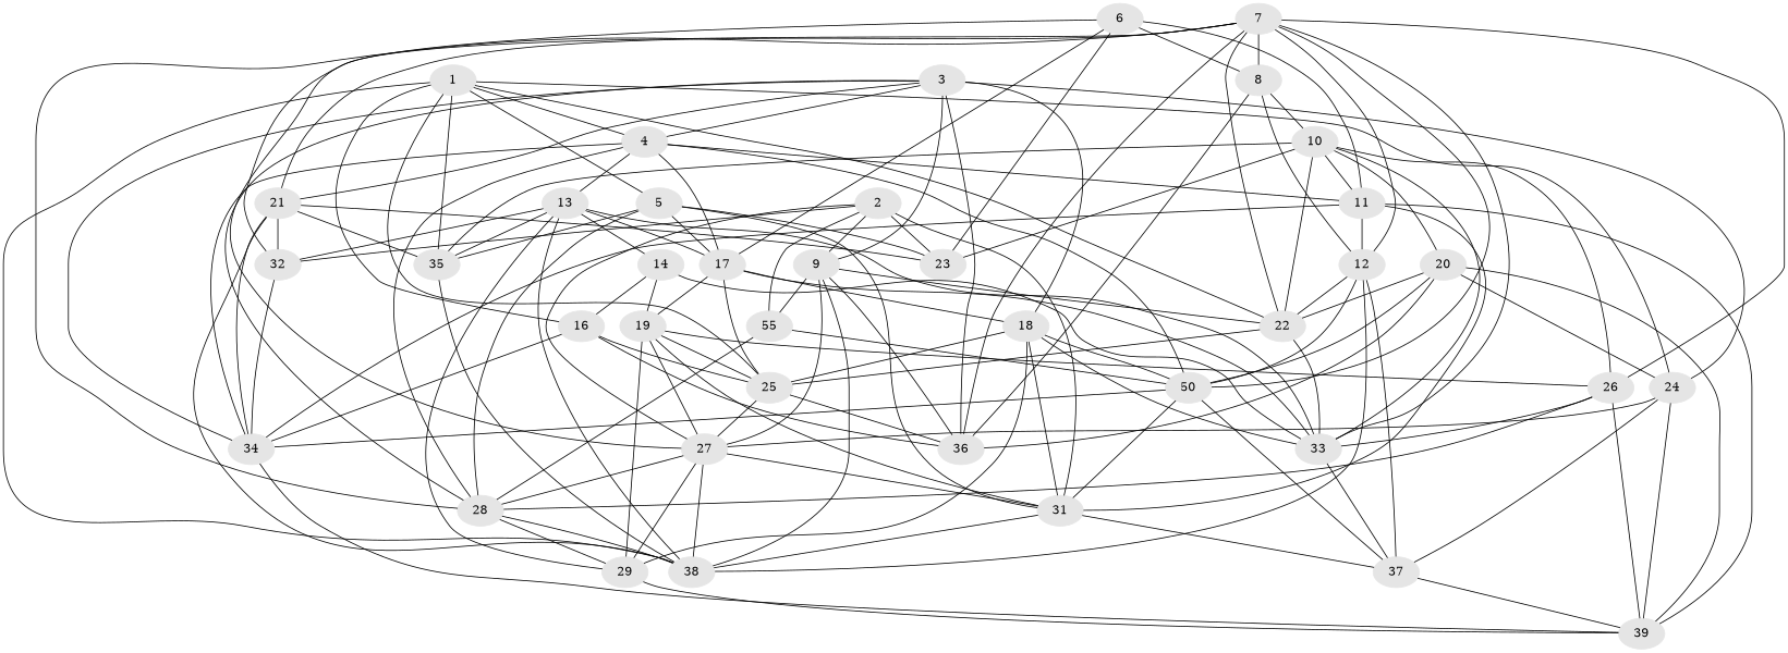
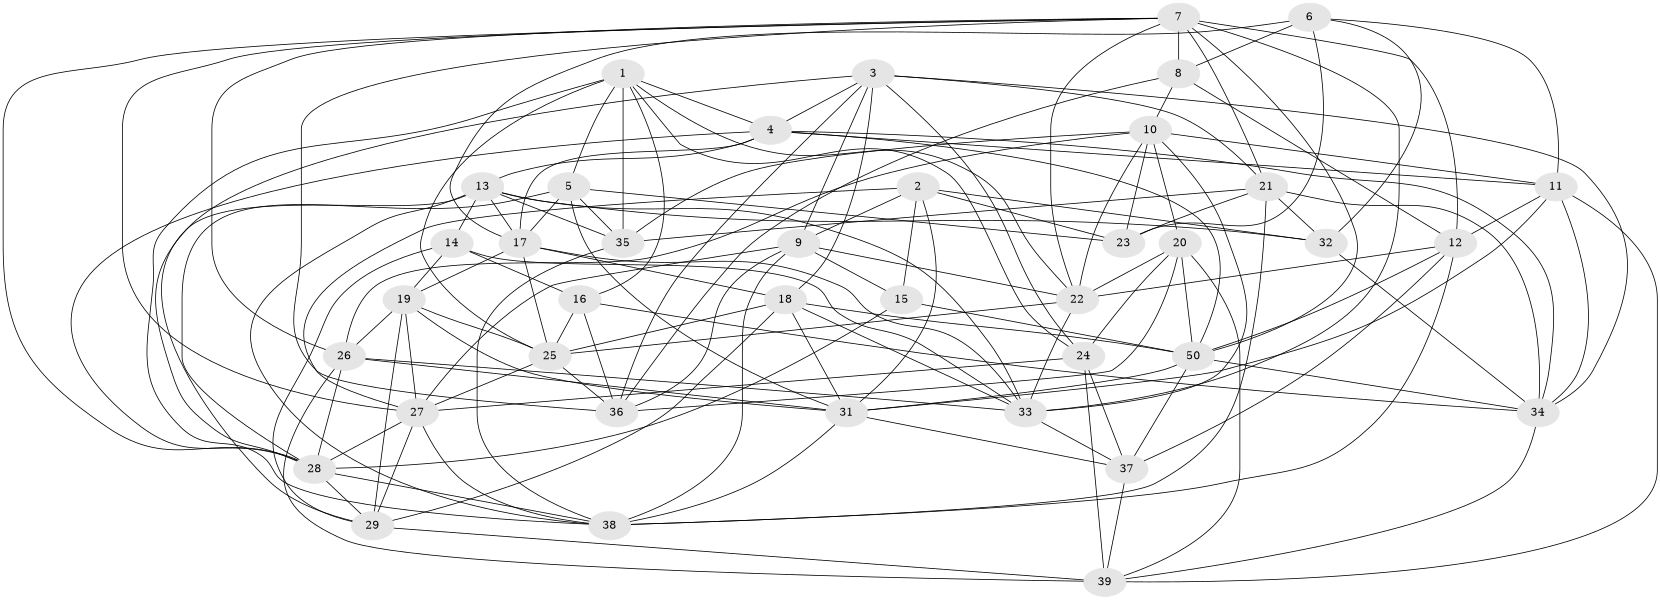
  graph {
    node [color=gray90 style=filled]
    edge [weight=1.0]
    1
    4
    5
    16
    22
    24
    25
    35
    38
    28
    34
    11
    13
    17
    n15 [label=50]
    23
    31
    36
    33
    27
    39
    37
    2
    9
-   15 [label=55]
+   15
    32
    8
    12
    10
    29
    3
    18
    21
    14
    19
    6
    26
    7
    20
    1 -- 4
    1 -- 5
    1 -- 16
    1 -- 22
    1 -- 24
    1 -- 25
    1 -- 35
    1 -- 38
    4 -- 28
    4 -- 34
    4 -- 11
    4 -- 13
    4 -- 17
    4 -- n15
    5 -- 35
    5 -- 28
    5 -- 17
    5 -- 23
    5 -- 31
    16 -- 25
    16 -- 34 [weight=2.0]
    16 -- 36
    22 -- 25 [weight=2.0]
    22 -- 33 [weight=2.0]
    24 -- 27
    24 -- 39 [weight=2.0]
    24 -- 37
    25 -- 36 [weight=2.0]
    25 -- 27
    35 -- 38
    28 -- 38
    28 -- 29
    34 -- 39
    11 -- 34
    11 -- 31
    11 -- 39 [weight=2.0]
    11 -- 12
    13 -- 35
    13 -- 38
    13 -- 17
    13 -- 33
    13 -- 32
    13 -- 29
    13 -- 14
    17 -- 25
    17 -- 33
    17 -- 18
    17 -- 19
    n15 -- 34
    n15 -- 31 [weight=2.0]
    n15 -- 37
    31 -- 38
    31 -- 37
    33 -- 37
    27 -- 38
    27 -- 28
    27 -- 29 [weight=2.0]
    37 -- 39
    2 -- 23 [weight=3.0]
    2 -- 31
    2 -- 27
    2 -- 9
    2 -- 15 [weight=2.0]
    2 -- 32
    9 -- 22
    9 -- 38 [weight=2.0]
    9 -- 36
    9 -- 27
    9 -- 15
    15 -- 28 [weight=2.0]
    15 -- n15
    32 -- 34 [weight=2.0]
    8 -- 36
    8 -- 12
    8 -- 10
    12 -- 22
    12 -- 38
    12 -- n15
    12 -- 37
    10 -- 22
    10 -- 35 [weight=2.0]
    10 -- 11
    10 -- 23 [weight=2.0]
    10 -- 33
    10 -- 26
    10 -- 20
    29 -- 39
    3 -- 4
    3 -- 24 [weight=2.0]
    3 -- 28
    3 -- 34
    3 -- 36
    3 -- 9
    3 -- 18 [weight=2.0]
    3 -- 21
    18 -- 25
    18 -- n15
    18 -- 31
    18 -- 33
    18 -- 29
    21 -- 35 [weight=2.0]
    21 -- 38
    21 -- 34
    21 -- 23
    21 -- 32
    14 -- 16
    14 -- 33
+   14 -- 29
    14 -- 19 [weight=2.0]
    19 -- 25
    19 -- 31
    19 -- 27
    19 -- 29
    19 -- 26
    6 -- 11
    6 -- 17
    6 -- 23
    6 -- 32
    6 -- 8
    26 -- 28
-   27 -- 31
+   26 -- 31
    26 -- 33
    26 -- 39 [weight=2.0]
    7 -- 22
    7 -- 28
    7 -- n15
    7 -- 36
    7 -- 33
    7 -- 27
    7 -- 8
    7 -- 12 [weight=2.0]
    7 -- 21
    7 -- 26
    20 -- 22
    20 -- 24
    20 -- n15
    20 -- 36
    20 -- 39
  }
